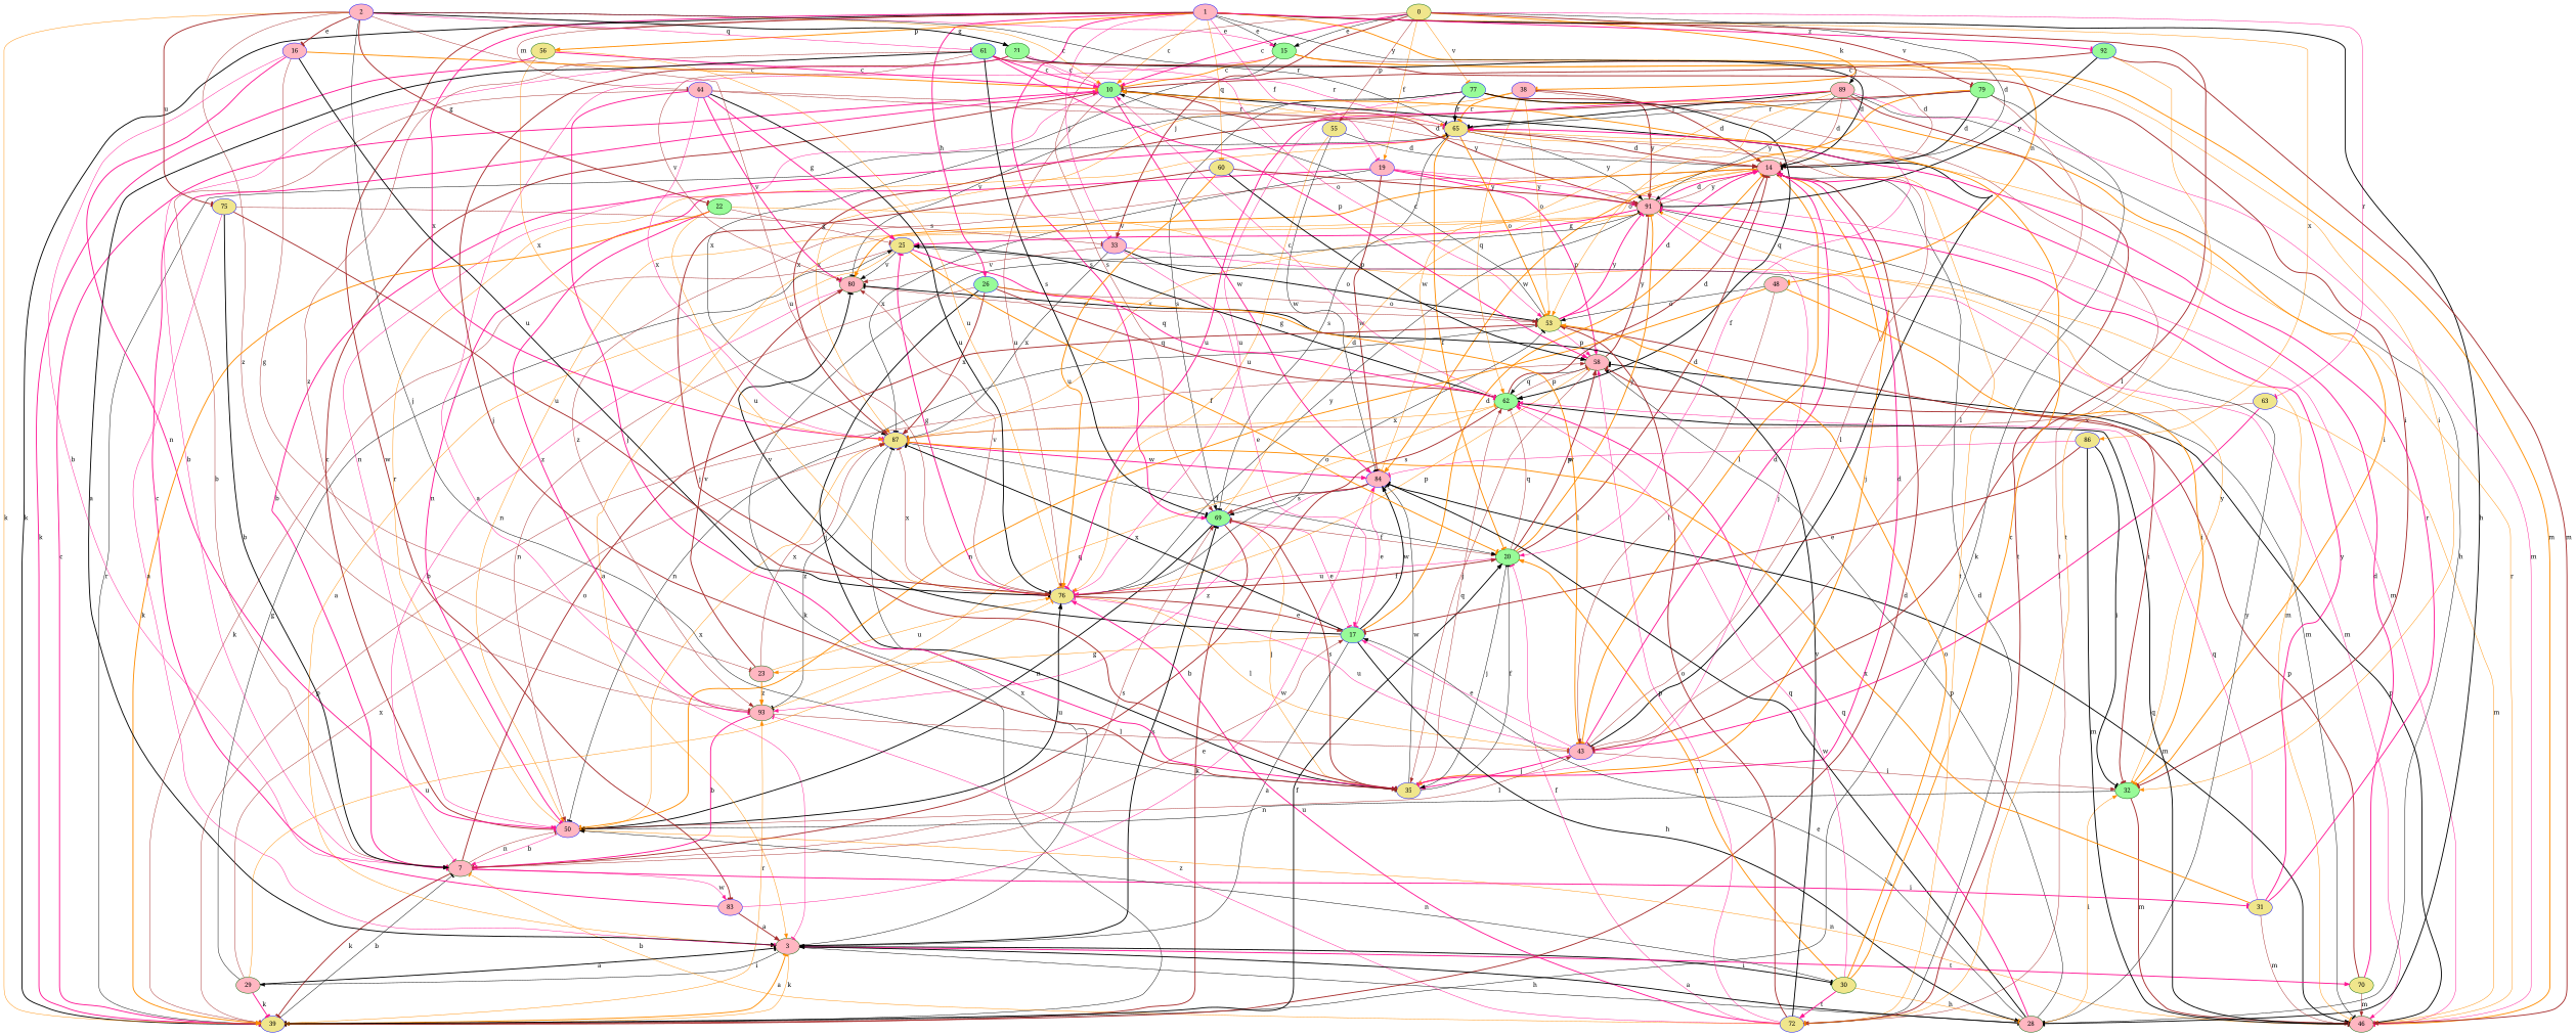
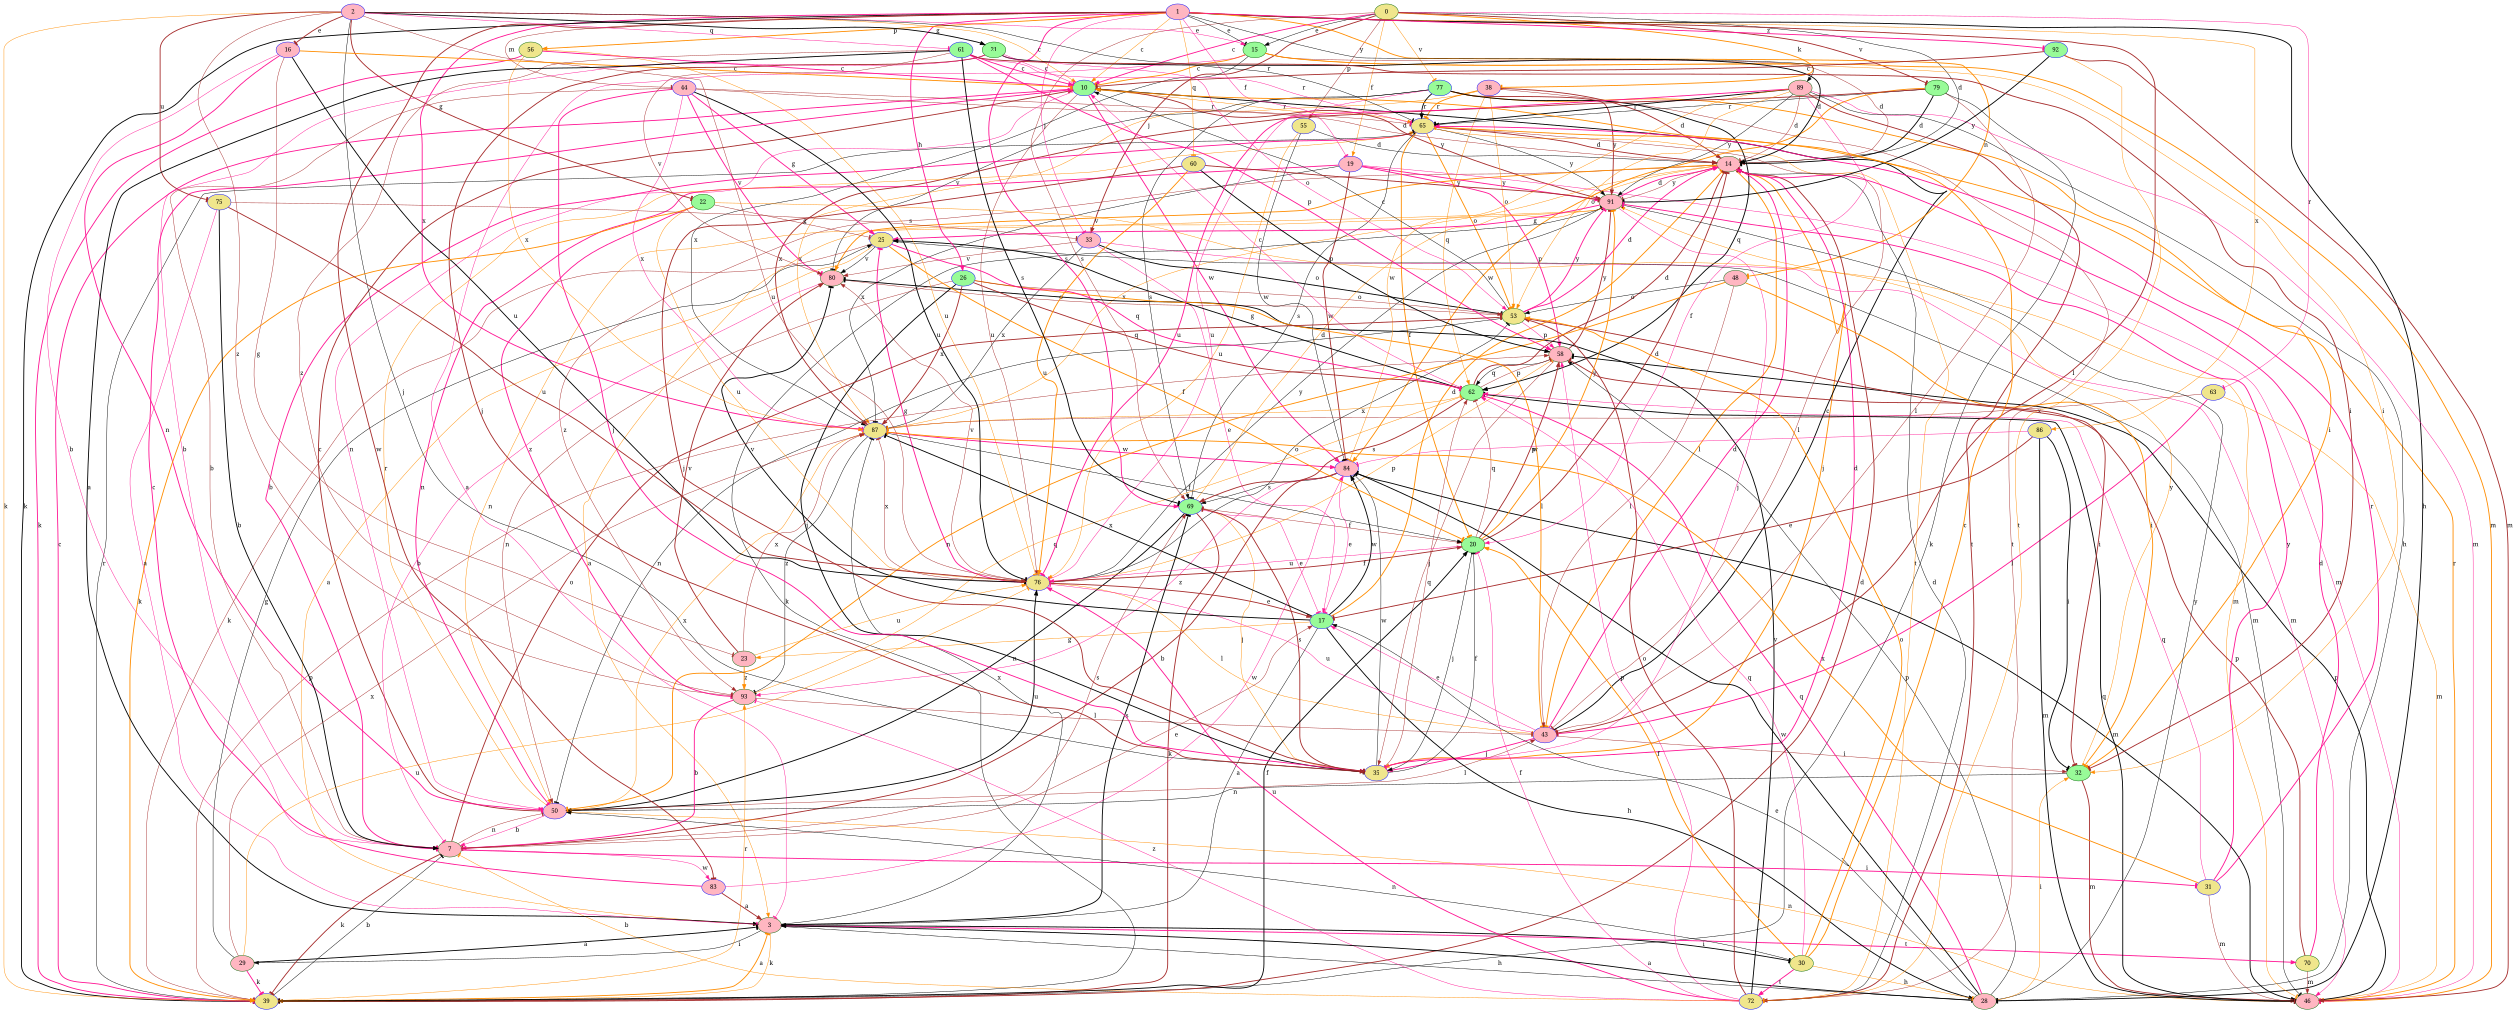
  strict digraph {
    fontname="Noto Serif"
    node [color=blue fillcolor=lightpink fontname="Noto Serif" style=filled]
    edge [arrowhead=tee color=brown fontname="Noto Serif" style=solid]
    0 [color=darkgreen fillcolor=khaki]
    10 [fillcolor=palegreen]
    14 [color=darkgreen]
    15 [color=darkgreen fillcolor=palegreen]
    19
    33
    38
    55 [fillcolor=khaki]
    63 [fillcolor=khaki]
    69 [fillcolor=palegreen]
    77 [fillcolor=palegreen]
    79 [color=darkgreen fillcolor=palegreen]
    65 [fillcolor=khaki]
    76 [fillcolor=khaki]
    50
    84
    91 [color=darkgreen]
    43
    87 [fillcolor=khaki]
    35 [fillcolor=khaki]
    93 [color=darkgreen]
    80 [color=darkgreen]
    3 [color=darkgreen]
    32 [color=darkgreen fillcolor=palegreen]
    46 [color=darkgreen]
    58 [color=darkgreen]
    17 [fillcolor=palegreen]
    53 [color=darkgreen fillcolor=khaki]
    62 [color=darkgreen fillcolor=palegreen]
    72 [fillcolor=khaki]
    39 [fillcolor=khaki]
    20 [color=darkgreen fillcolor=palegreen]
    1
    26 [fillcolor=palegreen]
    28 [color=darkgreen]
    44
    48 [color=darkgreen]
    56 [color=darkgreen fillcolor=khaki]
    60 [fillcolor=khaki]
    83
    86 [fillcolor=khaki]
    89 [color=darkgreen]
    92 [fillcolor=palegreen]
    7 [color=darkgreen]
    25 [fillcolor=khaki]
    2
    16
    21 [color=darkgreen fillcolor=palegreen]
    22 [color=darkgreen fillcolor=palegreen]
    61 [fillcolor=palegreen]
    75 [fillcolor=khaki]
    23 [color=darkgreen]
    29 [color=darkgreen]
    30 [color=darkgreen fillcolor=khaki]
    70 [color=darkgreen fillcolor=khaki]
    31 [fillcolor=khaki]
    0 -> 10 [arrowhead=normal color=deeppink label=c style=bold]
    0 -> 14 [color=black label=d]
    0 -> 15 [arrowhead=normal color=black label=e]
    0 -> 19 [arrowhead=normal color=darkorange label=f]
    0 -> 33 [arrowhead=normal label=j style=bold]
    0 -> 38 [color=darkorange label=k style=bold]
    0 -> 55 [arrowhead=normal label=p]
    0 -> 63 [color=deeppink label=r]
    0 -> 69 [arrowhead=normal label=s]
    0 -> 77 [color=darkorange label=v]
    0 -> 79 [label=v style=bold]
    10 -> 65 [arrowhead=normal color=darkorange label=r]
    10 -> 76 [arrowhead=normal label=u]
    10 -> 50 [arrowhead=normal color=deeppink label=n]
    10 -> 84 [arrowhead=normal color=deeppink label=w style=bold]
    10 -> 91 [arrowhead=normal label=y style=bold]
    14 -> 91 [label=y]
    14 -> 43 [color=darkorange label=l style=bold]
    14 -> 87 [color=darkorange label=x]
    14 -> 35 [arrowhead=normal color=darkorange label=j style=bold]
    14 -> 93 [arrowhead=normal label=z]
    14 -> 80 [arrowhead=normal color=darkorange label=v style=bold]
    15 -> 10 [color=darkorange label=c style=bold]
    15 -> 14 [arrowhead=normal label=d]
    15 -> 87 [arrowhead=normal color=black label=x]
    15 -> 3 [color=deeppink label=a]
    15 -> 32 [arrowhead=normal color=darkorange label=i]
    15 -> 46 [color=darkorange label=m style=bold]
    19 -> 50 [color=deeppink label=n style=bold]
    19 -> 84 [label=w style=bold]
    19 -> 91 [arrowhead=normal color=deeppink label=y style=bold]
    19 -> 87 [color=black label=x]
    19 -> 46 [color=deeppink label=m]
    19 -> 58 [arrowhead=normal color=deeppink label=p style=bold]
    33 -> 87 [color=black label=x]
    33 -> 80 [arrowhead=normal label=v]
    33 -> 46 [arrowhead=normal color=deeppink label=m]
    33 -> 17 [arrowhead=normal color=deeppink label=e]
    33 -> 53 [color=black label=o style=bold]
    38 -> 14 [arrowhead=normal label=d style=bold]
    38 -> 65 [color=darkorange label=r style=bold]
    38 -> 87 [arrowhead=normal color=darkorange label=x]
    38 -> 53 [arrowhead=normal color=darkorange label=o]
    38 -> 62 [arrowhead=normal color=darkorange label=q]
    38 -> 72 [label=t]
    55 -> 14 [arrowhead=normal color=black label=d]
    55 -> 76 [arrowhead=normal color=darkorange label=u]
    55 -> 84 [color=black label=w]
    63 -> 43 [color=deeppink label=l style=bold]
    63 -> 87 [label=x]
    63 -> 46 [arrowhead=normal color=darkorange label=m]
    69 -> 14 [arrowhead=normal color=darkorange label=d]
    69 -> 50 [arrowhead=normal color=black label=n style=bold]
    69 -> 35 [arrowhead=normal color=darkorange label=j]
    69 -> 17 [color=deeppink label=e]
    69 -> 39 [label=k style=bold]
    69 -> 20 [arrowhead=normal label=f]
    77 -> 69 [arrowhead=normal color=black label=s]
    77 -> 65 [arrowhead=normal color=black label=r style=bold]
    77 -> 76 [color=deeppink label=u]
    77 -> 91 [arrowhead=normal label=y style=bold]
    77 -> 80 [color=black label=v]
    77 -> 32 [color=darkorange label=i style=bold]
    77 -> 62 [arrowhead=normal color=black label=q style=bold]
    79 -> 14 [color=black label=d style=bold]
    79 -> 65 [arrowhead=normal color=black label=r]
    79 -> 84 [arrowhead=normal color=darkorange label=w style=bold]
    79 -> 43 [label=l]
    79 -> 87 [arrowhead=normal label=x style=bold]
    79 -> 39 [color=black label=k]
    65 -> 14 [arrowhead=normal label=d style=bold]
    65 -> 69 [color=black label=s]
    65 -> 91 [arrowhead=normal color=black label=y]
    65 -> 43 [label=l]
    65 -> 53 [color=darkorange label=o style=bold]
    65 -> 72 [color=darkorange label=t]
    65 -> 20 [color=darkorange label=f style=bold]
    65 -> 7 [color=deeppink label=b style=bold]
    76 -> 91 [color=black label=y]
    76 -> 43 [color=darkorange label=l]
    76 -> 87 [label=x]
    76 -> 80 [arrowhead=normal label=v]
    76 -> 58 [color=darkorange label=p]
    76 -> 17 [arrowhead=normal label=e style=bold]
    76 -> 53 [color=black label=o]
    76 -> 20 [arrowhead=normal label=f style=bold]
    76 -> 25 [color=deeppink label=g style=bold]
    50 -> 10 [arrowhead=normal label=c style=bold]
    50 -> 65 [arrowhead=normal color=darkorange label=r]
    50 -> 76 [arrowhead=normal color=black label=u style=bold]
    50 -> 43 [arrowhead=normal label=l]
    50 -> 87 [color=darkorange label=x]
    50 -> 7 [arrowhead=normal color=deeppink label=b]
    84 -> 69 [arrowhead=normal color=black label=s]
    84 -> 93 [arrowhead=normal color=deeppink label=z]
    84 -> 46 [arrowhead=normal color=black label=m style=bold]
    84 -> 17 [color=deeppink label=e]
    84 -> 7 [label=b style=bold]
    91 -> 14 [arrowhead=normal color=deeppink label=d style=bold]
    91 -> 50 [arrowhead=normal color=darkorange label=n]
    91 -> 35 [color=deeppink label=j]
    91 -> 3 [arrowhead=normal color=darkorange label=a]
    91 -> 39 [arrowhead=normal color=black label=k]
    91 -> 25 [arrowhead=normal color=deeppink label=g style=bold]
    43 -> 10 [arrowhead=normal color=black label=c style=bold]
    43 -> 14 [color=deeppink label=d style=bold]
    43 -> 76 [color=deeppink label=u]
    43 -> 35 [arrowhead=normal color=deeppink label=j style=bold]
    43 -> 32 [arrowhead=normal label=i]
    43 -> 17 [arrowhead=normal color=deeppink label=e]
    87 -> 84 [arrowhead=normal color=deeppink label=w style=bold]
    87 -> 93 [color=black label=z]
    87 -> 20 [arrowhead=normal color=black label=f]
    35 -> 14 [arrowhead=normal color=deeppink label=d style=bold]
    35 -> 69 [label=s style=bold]
    35 -> 84 [color=black label=w]
    35 -> 62 [arrowhead=normal label=q]
    35 -> 20 [color=black label=f]
    93 -> 43 [label=l]
    93 -> 62 [color=darkorange label=q]
    93 -> 7 [arrowhead=normal color=deeppink label=b style=bold]
    80 -> 53 [label=o]
    80 -> 7 [color=deeppink label=b]
    3 -> 69 [color=black label=s style=bold]
    3 -> 87 [color=black label=x]
    3 -> 39 [arrowhead=normal color=darkorange label=k]
    3 -> 28 [color=black label=h]
    3 -> 29 [arrowhead=normal color=black label=i]
    3 -> 30 [color=black label=i style=bold]
    3 -> 70 [arrowhead=normal color=deeppink label=t style=bold]
    32 -> 50 [arrowhead=normal color=black label=n]
    32 -> 91 [arrowhead=normal color=darkorange label=y]
    32 -> 46 [arrowhead=normal label=m style=bold]
-   46 -> 65 [color=darkorange label=r]
+   46 -> 65 [color=darkorange label=r style=bold]
    46 -> 50 [arrowhead=normal color=darkorange label=n]
    46 -> 58 [color=black label=p style=bold]
    46 -> 62 [color=black label=q style=bold]
    58 -> 91 [label=y style=bold]
    58 -> 35 [arrowhead=normal label=j]
    58 -> 62 [arrowhead=normal color=black label=q]
    17 -> 14 [color=darkorange label=d style=bold]
    17 -> 84 [arrowhead=normal color=black label=w style=bold]
    17 -> 87 [color=black label=x style=bold]
    17 -> 80 [color=black label=v style=bold]
    17 -> 3 [arrowhead=normal color=black label=a]
    17 -> 28 [arrowhead=normal color=black label=h style=bold]
    17 -> 23 [arrowhead=normal color=darkorange label=g]
    53 -> 10 [arrowhead=normal color=black label=c]
    53 -> 14 [arrowhead=normal color=deeppink label=d style=bold]
    53 -> 50 [color=black label=n]
    53 -> 91 [color=deeppink label=y style=bold]
    53 -> 32 [label=i style=bold]
    53 -> 58 [arrowhead=normal color=deeppink label=p]
    62 -> 10 [arrowhead=normal color=deeppink label=c]
    62 -> 14 [label=d style=bold]
    62 -> 69 [arrowhead=normal label=s style=bold]
    62 -> 87 [color=darkorange label=x]
    62 -> 58 [label=p]
    62 -> 25 [arrowhead=normal color=black label=g style=bold]
    72 -> 14 [arrowhead=normal color=black label=d]
    72 -> 76 [arrowhead=normal color=deeppink label=u style=bold]
    72 -> 93 [color=deeppink label=z]
    72 -> 80 [color=black label=v style=bold]
    72 -> 58 [arrowhead=normal color=deeppink label=p]
    72 -> 53 [arrowhead=normal label=o style=bold]
    72 -> 20 [color=deeppink label=f]
    72 -> 7 [color=darkorange label=b]
    39 -> 10 [color=deeppink label=c style=bold]
    39 -> 14 [label=d style=bold]
    39 -> 65 [color=black label=r]
    39 -> 93 [arrowhead=normal color=darkorange label=r]
    39 -> 3 [color=darkorange label=a style=bold]
    39 -> 58 [arrowhead=normal label=p]
    39 -> 20 [arrowhead=normal color=black label=f style=bold]
    39 -> 7 [color=black label=b]
    20 -> 14 [label=d style=bold]
    20 -> 76 [arrowhead=normal color=deeppink label=u]
    20 -> 91 [color=darkorange label=y style=bold]
    20 -> 35 [arrowhead=normal color=black label=j]
    20 -> 58 [arrowhead=normal label=p style=bold]
    20 -> 62 [label=q]
    1 -> 10 [arrowhead=normal color=darkorange label=c]
    1 -> 15 [color=black label=e]
    1 -> 19 [color=deeppink label=f]
    1 -> 33 [color=deeppink label=j]
    1 -> 69 [arrowhead=normal color=deeppink label=s style=bold]
    1 -> 43 [label=l style=bold]
    1 -> 87 [arrowhead=normal color=deeppink label=x style=bold]
    1 -> 39 [color=black label=k style=bold]
    1 -> 26 [arrowhead=normal color=deeppink label=h style=bold]
    1 -> 28 [color=black label=h style=bold]
    1 -> 44 [label=m]
    1 -> 48 [color=darkorange label=n style=bold]
    1 -> 56 [arrowhead=normal color=darkorange label=p style=bold]
    1 -> 60 [color=darkorange label=q]
    1 -> 83 [label=w style=bold]
    1 -> 86 [arrowhead=normal color=darkorange label=x]
    1 -> 89 [arrowhead=normal color=black label=y]
    1 -> 92 [color=deeppink label=z style=bold]
    26 -> 50 [arrowhead=normal label=n]
    26 -> 43 [color=darkorange label=l style=bold]
    26 -> 87 [arrowhead=normal label=x style=bold]
    26 -> 35 [color=black label=j style=bold]
    26 -> 53 [arrowhead=normal label=o]
    26 -> 62 [label=q style=bold]
    28 -> 84 [color=black label=w style=bold]
    28 -> 91 [color=black label=y]
    28 -> 3 [arrowhead=normal color=black label=a style=bold]
    28 -> 32 [arrowhead=normal color=darkorange label=i]
    28 -> 58 [arrowhead=normal color=black label=p]
    28 -> 17 [arrowhead=normal color=black label=e]
    28 -> 62 [color=deeppink label=q style=bold]
    44 -> 14 [arrowhead=normal label=d]
    44 -> 65 [label=r]
    44 -> 76 [color=black label=u style=bold]
    44 -> 87 [color=deeppink label=x]
    44 -> 35 [arrowhead=normal color=deeppink label=j style=bold]
    44 -> 80 [color=deeppink label=v style=bold]
    44 -> 7 [label=b]
    44 -> 25 [arrowhead=normal color=deeppink label=g style=bold]
    48 -> 50 [color=darkorange label=n style=bold]
    48 -> 43 [arrowhead=normal label=l]
    48 -> 32 [color=darkorange label=i style=bold]
    48 -> 53 [arrowhead=normal color=black label=o]
    56 -> 10 [color=deeppink label=c style=bold]
    56 -> 76 [color=darkorange label=u]
    56 -> 87 [arrowhead=normal color=darkorange label=x]
    56 -> 39 [color=deeppink label=k style=bold]
    60 -> 76 [arrowhead=normal color=darkorange label=u style=bold]
    60 -> 91 [label=y style=bold]
    60 -> 35 [label=j style=bold]
    60 -> 58 [arrowhead=normal color=black label=p style=bold]
    83 -> 10 [arrowhead=normal color=deeppink label=c style=bold]
    83 -> 84 [arrowhead=normal color=deeppink label=w]
    83 -> 3 [arrowhead=normal label=a style=bold]
    86 -> 84 [color=deeppink label=w]
    86 -> 32 [color=black label=i style=bold]
    86 -> 46 [color=black label=m style=bold]
    86 -> 17 [label=e style=bold]
    89 -> 14 [label=d]
    89 -> 65 [color=black label=r style=bold]
    89 -> 76 [color=deeppink label=u style=bold]
    89 -> 84 [color=darkorange label=w]
    89 -> 91 [arrowhead=normal color=black label=y]
    89 -> 46 [color=deeppink label=m]
    89 -> 53 [arrowhead=normal color=darkorange label=o]
    89 -> 72 [arrowhead=normal label=t style=bold]
    89 -> 20 [arrowhead=normal color=deeppink label=f]
    89 -> 28 [color=black label=h]
    92 -> 10 [label=c style=bold]
    92 -> 91 [color=black label=y style=bold]
    92 -> 46 [arrowhead=normal label=m style=bold]
    92 -> 72 [color=darkorange label=t]
    7 -> 69 [arrowhead=normal label=s]
    7 -> 50 [label=n]
    7 -> 17 [arrowhead=normal label=e]
    7 -> 53 [label=o style=bold]
    7 -> 39 [label=k style=bold]
    7 -> 83 [arrowhead=normal color=deeppink label=w]
    7 -> 31 [color=deeppink label=i style=bold]
    25 -> 80 [arrowhead=normal color=black label=v]
    25 -> 3 [arrowhead=normal color=darkorange label=a]
    25 -> 46 [color=black label=m]
    25 -> 62 [color=deeppink label=q style=bold]
    25 -> 39 [label=k]
    25 -> 20 [color=darkorange label=f style=bold]
    2 -> 10 [arrowhead=normal color=darkorange label=c]
    2 -> 15 [arrowhead=normal color=deeppink label=e]
    2 -> 65 [color=black label=r]
    2 -> 76 [label=u]
    2 -> 35 [arrowhead=normal color=black label=j]
    2 -> 93 [label=z]
    2 -> 39 [arrowhead=normal color=darkorange label=k]
    2 -> 16 [label=e style=bold]
    2 -> 21 [arrowhead=normal color=black label=g style=bold]
    2 -> 22 [label=g style=bold]
    2 -> 61 [color=deeppink label=q]
    2 -> 75 [label=u style=bold]
    16 -> 10 [color=darkorange label=c style=bold]
    16 -> 76 [color=black label=u style=bold]
    16 -> 50 [color=deeppink label=n style=bold]
    16 -> 7 [arrowhead=normal color=deeppink label=b]
    16 -> 23 [label=g]
    21 -> 10 [color=deeppink label=c]
    21 -> 14 [arrowhead=normal color=black label=d style=bold]
    21 -> 35 [arrowhead=normal label=j style=bold]
    21 -> 53 [arrowhead=normal color=deeppink label=o]
    21 -> 7 [color=deeppink label=b]
    22 -> 76 [arrowhead=normal color=darkorange label=u]
    22 -> 93 [color=deeppink label=z style=bold]
    22 -> 46 [color=darkorange label=m]
    22 -> 39 [arrowhead=normal color=darkorange label=k style=bold]
    22 -> 25 [label=g]
    61 -> 10 [arrowhead=normal color=deeppink label=c style=bold]
    61 -> 69 [color=black label=s style=bold]
    61 -> 65 [color=deeppink label=r]
    61 -> 93 [label=z]
    61 -> 80 [arrowhead=normal label=v]
    61 -> 3 [arrowhead=normal color=black label=a style=bold]
    61 -> 32 [label=i style=bold]
    61 -> 58 [arrowhead=normal color=deeppink label=p style=bold]
    75 -> 33 [label=s]
    75 -> 76 [arrowhead=normal label=u style=bold]
    75 -> 3 [color=deeppink label=a]
    75 -> 7 [arrowhead=normal color=black label=b style=bold]
    23 -> 76 [arrowhead=normal color=darkorange label=u]
    23 -> 87 [arrowhead=normal label=x]
    23 -> 93 [arrowhead=normal color=darkorange label=z style=bold]
    23 -> 80 [arrowhead=normal label=v style=bold]
    29 -> 76 [color=darkorange label=u]
    29 -> 87 [arrowhead=normal label=x]
    29 -> 3 [color=black label=a style=bold]
    29 -> 39 [color=deeppink label=k style=bold]
    29 -> 25 [arrowhead=normal color=black label=g]
    30 -> 10 [arrowhead=normal color=darkorange label=c style=bold]
    30 -> 50 [arrowhead=normal color=black label=n]
    30 -> 53 [arrowhead=normal color=darkorange label=o style=bold]
    30 -> 62 [arrowhead=normal color=deeppink label=q]
    30 -> 72 [arrowhead=normal color=deeppink label=t style=bold]
    30 -> 20 [arrowhead=normal color=darkorange label=f style=bold]
    30 -> 28 [color=darkorange label=h]
    70 -> 14 [arrowhead=normal color=deeppink label=d style=bold]
    70 -> 46 [arrowhead=normal label=m]
    70 -> 58 [label=p style=bold]
    31 -> 65 [arrowhead=normal color=deeppink label=r style=bold]
    31 -> 91 [color=deeppink label=y style=bold]
    31 -> 87 [color=darkorange label=x style=bold]
    31 -> 46 [label=m]
    31 -> 62 [arrowhead=normal color=deeppink label=q]
  }
